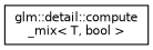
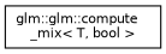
  digraph {
    rankdir=LR
-   n1 [color=black fillcolor=white fontname=Helvetica fontsize=10 height=0.2 label="glm::detail::compute\l_mix\< T, bool \>" shape=record style=filled width=0.4]
+   n1 [color=black fillcolor=white fontname=Helvetica fontsize=10 height=0.2 label="glm::glm::compute\l_mix\< T, bool \>" shape=record style=filled width=0.4]
  }
